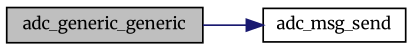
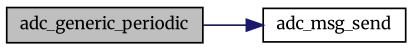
  digraph {
    rankdir=LR
    fontname=Merriweather
    node [color=black fontname=Merriweather fontsize=10 shape=record style=filled]
-   n1 [fillcolor=grey75 fontcolor=black height=0.2 label=adc_generic_generic width=0.4]
+   n1 [fillcolor=grey75 fontcolor=black height=0.2 label=adc_generic_periodic width=0.4]
    n2 [fillcolor=white height=0.2 label=adc_msg_send width=0.4]
    n1 -> n2 [color=midnightblue fontname=Merriweather fontsize=10 labelfontname=FreeSans labelfontsize=10 style=solid]
  }
